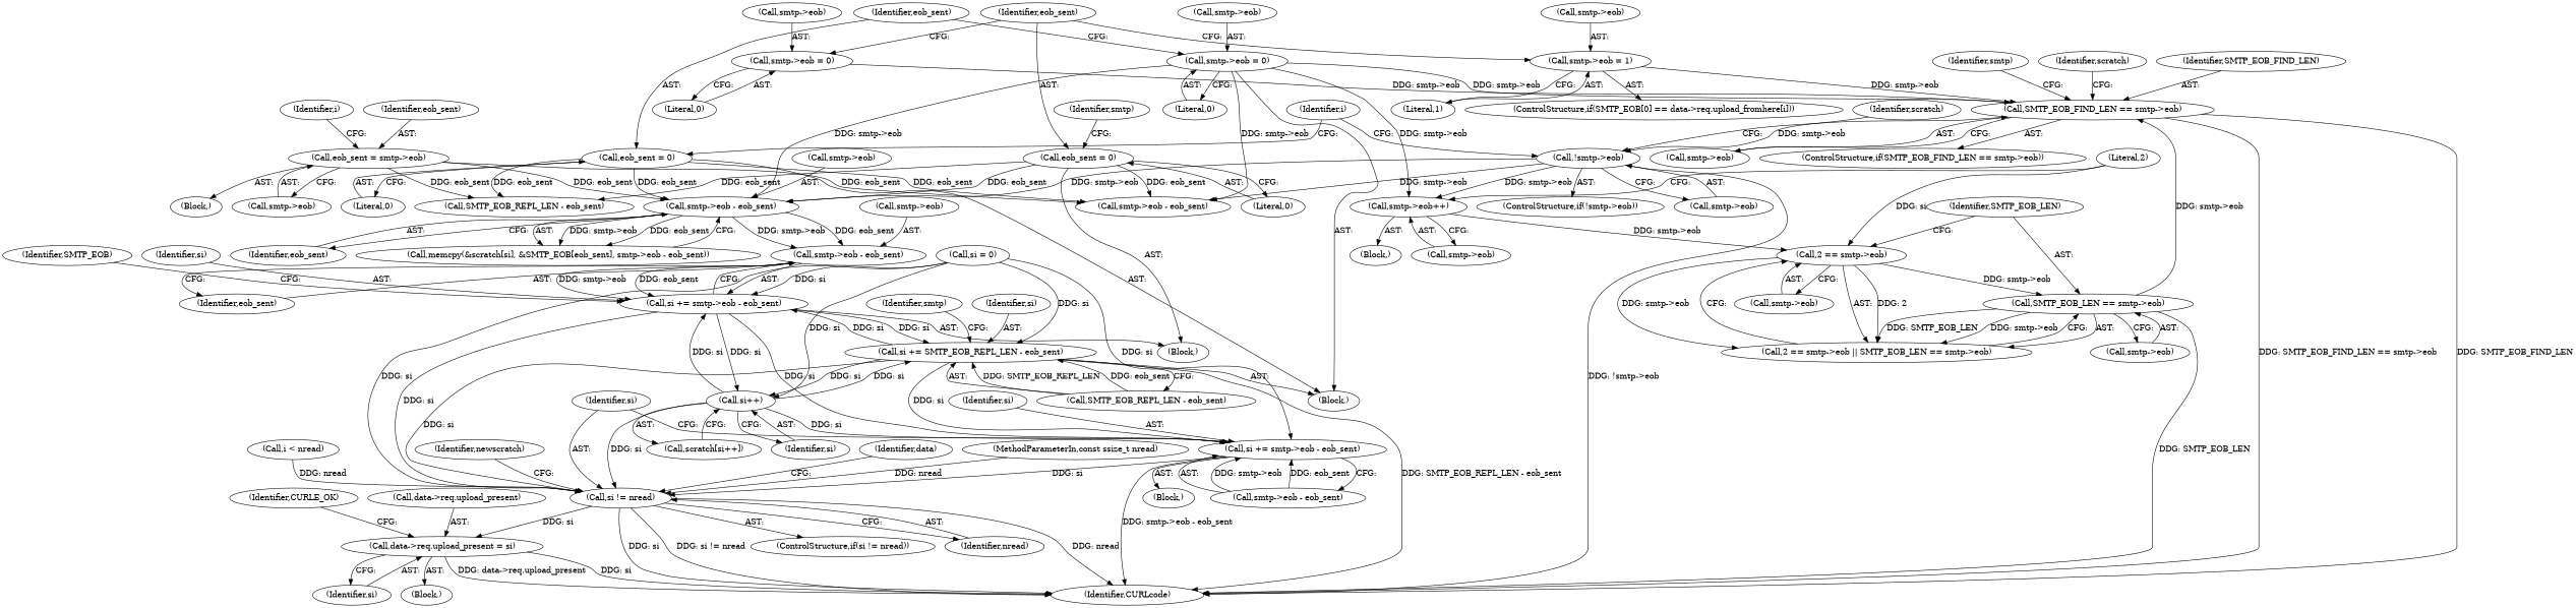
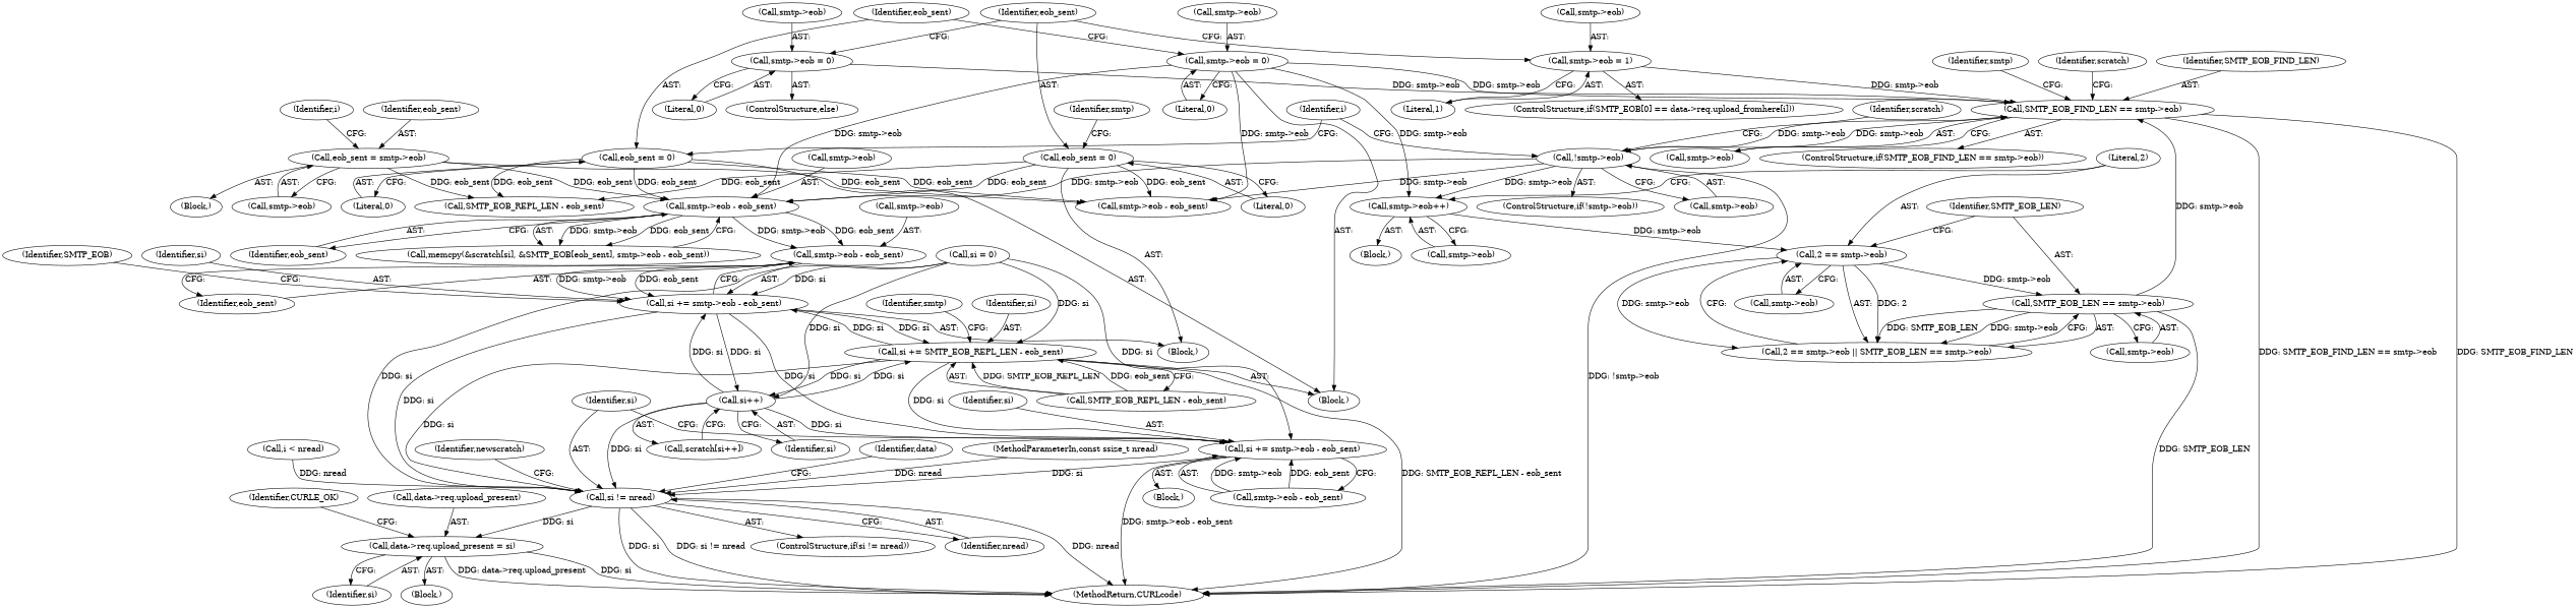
  digraph {
    n1 [label="(Call,smtp->eob - eob_sent)"]
    n2 [label="(Call,si += smtp->eob - eob_sent)"]
    n3 [label="(Identifier,eob_sent)"]
    n4 [label="(Block,)"]
    n5 [label="(Call,si += SMTP_EOB_REPL_LEN - eob_sent)"]
    n6 [label="(Call,si++)"]
    n7 [label="(Call,si += smtp->eob - eob_sent)"]
    n8 [label="(Call,si != nread)"]
    n9 [label="(Call,smtp->eob - eob_sent)"]
    n10 [label="(Identifier,eob_sent)"]
    n11 [label="(Call,memcpy(&scratch[si], &SMTP_EOB[eob_sent], smtp->eob - eob_sent))"]
    n12 [label="(Call,smtp->eob = 0)"]
    n13 [label="(Call,SMTP_EOB_FIND_LEN == smtp->eob)"]
    n14 [label="(Call,smtp->eob++)"]
    n15 [label="(Block,)"]
    n16 [label="(Call,smtp->eob - eob_sent)"]
    n17 [label="(Literal,0)"]
    n18 [label="(Call,!smtp->eob)"]
-   n19 [label="(Identifier,CURLcode)"]
+   n19 [label="(MethodReturn,CURLcode)"]
    n20 [label="(Call,smtp->eob)"]
    n21 [label="(ControlStructure,if(SMTP_EOB_FIND_LEN == smtp->eob))"]
    n22 [label="(Call,2 == smtp->eob)"]
    n23 [label="(Block,)"]
    n24 [label="(Call,smtp->eob)"]
    n25 [label="(ControlStructure,if(!smtp->eob))"]
    n26 [label="(Call,smtp->eob)"]
    n27 [label="(Call,smtp->eob = 0)"]
    n28 [label="(Literal,0)"]
+   n29 [label="(ControlStructure,else)"]
    n30 [label="(Call,SMTP_EOB_LEN == smtp->eob)"]
    n31 [label="(Call,2 == smtp->eob || SMTP_EOB_LEN == smtp->eob)"]
    n32 [label="(Call,smtp->eob)"]
    n33 [label="(Call,smtp->eob)"]
    n34 [label="(Call,smtp->eob = 1)"]
    n35 [label="(Literal,1)"]
    n36 [label="(ControlStructure,if(SMTP_EOB[0] == data->req.upload_fromhere[i]))"]
    n37 [label="(Call,eob_sent = smtp->eob)"]
    n38 [label="(Block,)"]
    n39 [label="(Call,SMTP_EOB_REPL_LEN - eob_sent)"]
    n40 [label="(Call,smtp->eob)"]
    n41 [label="(Call,eob_sent = 0)"]
    n42 [label="(Literal,0)"]
    n43 [label="(Call,eob_sent = 0)"]
    n44 [label="(Literal,0)"]
    n45 [label="(Call,SMTP_EOB_REPL_LEN - eob_sent)"]
    n46 [label="(Call,scratch[si++])"]
    n47 [label="(Identifier,si)"]
    n48 [label="(Block,)"]
    n49 [label="(Call,smtp->eob - eob_sent)"]
    n50 [label="(Call,data->req.upload_present = si)"]
    n51 [label="(ControlStructure,if(si != nread))"]
    n52 [label="(Identifier,nread)"]
    n53 [label="(Identifier,si)"]
    n54 [label="(Block,)"]
    n55 [label="(Identifier,SMTP_EOB)"]
    n56 [label="(Call,smtp->eob)"]
    n57 [label="(Identifier,scratch)"]
    n58 [label="(Identifier,si)"]
    n59 [label="(Identifier,data)"]
    n60 [label="(Identifier,CURLE_OK)"]
    n61 [label="(Identifier,eob_sent)"]
    n62 [label="(Identifier,SMTP_EOB_LEN)"]
    n63 [label="(MethodParameterIn,const ssize_t nread)"]
    n64 [label="(Call,data->req.upload_present)"]
    n65 [label="(Identifier,smtp)"]
    n66 [label="(Identifier,smtp)"]
    n67 [label="(Call,smtp->eob)"]
    n68 [label="(Call,smtp->eob)"]
    n69 [label="(Call,i < nread)"]
    n70 [label="(Literal,2)"]
    n71 [label="(Identifier,si)"]
    n72 [label="(Identifier,si)"]
    n73 [label="(Identifier,smtp)"]
    n74 [label="(Call,si = 0)"]
    n75 [label="(Identifier,si)"]
    n76 [label="(Identifier,eob_sent)"]
    n77 [label="(Identifier,i)"]
    n78 [label="(Call,smtp->eob)"]
    n79 [label="(Identifier,eob_sent)"]
    n80 [label="(Identifier,scratch)"]
    n81 [label="(Identifier,SMTP_EOB_FIND_LEN)"]
    n82 [label="(Call,smtp->eob)"]
    n83 [label="(Identifier,i)"]
    n84 [label="(Identifier,newscratch)"]
    n1 -> n2 [label="AST: "]
    n1 -> n2 [label="DDG: smtp->eob"]
    n1 -> n2 [label="DDG: eob_sent"]
    n1 -> n3 [label="CFG: "]
    n2 -> n1 [label="CFG: "]
    n2 -> n4 [label="AST: "]
    n2 -> n5 [label="DDG: si"]
    n2 -> n6 [label="DDG: si"]
    n2 -> n7 [label="DDG: si"]
    n2 -> n8 [label="DDG: si"]
    n3 -> n1 [label="AST: "]
    n5 -> n2 [label="DDG: si"]
    n5 -> n6 [label="DDG: si"]
    n5 -> n7 [label="DDG: si"]
    n5 -> n8 [label="DDG: si"]
    n5 -> n15 [label="AST: "]
    n5 -> n19 [label="DDG: SMTP_EOB_REPL_LEN - eob_sent"]
    n5 -> n45 [label="CFG: "]
    n6 -> n2 [label="DDG: si"]
    n6 -> n5 [label="DDG: si"]
    n6 -> n7 [label="DDG: si"]
    n6 -> n8 [label="DDG: si"]
    n6 -> n46 [label="AST: "]
    n6 -> n47 [label="CFG: "]
    n7 -> n8 [label="DDG: si"]
    n7 -> n19 [label="DDG: smtp->eob - eob_sent"]
    n7 -> n48 [label="AST: "]
    n7 -> n49 [label="CFG: "]
    n8 -> n19 [label="DDG: nread"]
    n8 -> n19 [label="DDG: si"]
    n8 -> n19 [label="DDG: si != nread"]
    n8 -> n50 [label="DDG: si"]
    n8 -> n51 [label="AST: "]
    n8 -> n52 [label="CFG: "]
    n9 -> n1 [label="DDG: smtp->eob"]
    n9 -> n1 [label="DDG: eob_sent"]
    n9 -> n10 [label="CFG: "]
    n9 -> n11 [label="AST: "]
    n9 -> n11 [label="DDG: smtp->eob"]
    n9 -> n11 [label="DDG: eob_sent"]
    n10 -> n9 [label="AST: "]
    n11 -> n9 [label="CFG: "]
    n12 -> n9 [label="DDG: smtp->eob"]
    n12 -> n13 [label="DDG: smtp->eob"]
    n12 -> n14 [label="DDG: smtp->eob"]
    n12 -> n15 [label="AST: "]
    n12 -> n16 [label="DDG: smtp->eob"]
    n12 -> n17 [label="CFG: "]
    n13 -> n18 [label="DDG: smtp->eob"]
    n13 -> n19 [label="DDG: SMTP_EOB_FIND_LEN == smtp->eob"]
    n13 -> n19 [label="DDG: SMTP_EOB_FIND_LEN"]
    n13 -> n20 [label="CFG: "]
    n13 -> n21 [label="AST: "]
    n14 -> n22 [label="DDG: smtp->eob"]
    n14 -> n23 [label="AST: "]
    n14 -> n24 [label="CFG: "]
    n17 -> n12 [label="AST: "]
    n18 -> n9 [label="DDG: smtp->eob"]
+   n18 -> n13 [label="DDG: smtp->eob"]
    n18 -> n14 [label="DDG: smtp->eob"]
    n18 -> n16 [label="DDG: smtp->eob"]
    n18 -> n19 [label="DDG: !smtp->eob"]
    n18 -> n25 [label="AST: "]
    n18 -> n26 [label="CFG: "]
    n20 -> n13 [label="AST: "]
    n22 -> n30 [label="DDG: smtp->eob"]
    n22 -> n31 [label="AST: "]
    n22 -> n31 [label="DDG: 2"]
    n22 -> n31 [label="DDG: smtp->eob"]
    n22 -> n32 [label="CFG: "]
    n24 -> n14 [label="AST: "]
    n26 -> n18 [label="AST: "]
    n27 -> n13 [label="DDG: smtp->eob"]
    n27 -> n28 [label="CFG: "]
+   n27 -> n29 [label="AST: "]
    n28 -> n27 [label="AST: "]
    n30 -> n13 [label="DDG: smtp->eob"]
    n30 -> n19 [label="DDG: SMTP_EOB_LEN"]
    n30 -> n31 [label="AST: "]
    n30 -> n31 [label="DDG: SMTP_EOB_LEN"]
    n30 -> n31 [label="DDG: smtp->eob"]
    n30 -> n33 [label="CFG: "]
    n31 -> n22 [label="CFG: "]
    n31 -> n30 [label="CFG: "]
    n32 -> n22 [label="AST: "]
    n33 -> n30 [label="AST: "]
    n34 -> n13 [label="DDG: smtp->eob"]
    n34 -> n35 [label="CFG: "]
    n34 -> n36 [label="AST: "]
    n35 -> n34 [label="AST: "]
    n37 -> n9 [label="DDG: eob_sent"]
    n37 -> n16 [label="DDG: eob_sent"]
    n37 -> n38 [label="AST: "]
    n37 -> n39 [label="DDG: eob_sent"]
    n37 -> n40 [label="CFG: "]
    n40 -> n37 [label="AST: "]
    n41 -> n9 [label="DDG: eob_sent"]
    n41 -> n15 [label="AST: "]
    n41 -> n16 [label="DDG: eob_sent"]
    n41 -> n39 [label="DDG: eob_sent"]
    n41 -> n42 [label="CFG: "]
    n42 -> n41 [label="AST: "]
    n43 -> n4 [label="AST: "]
    n43 -> n9 [label="DDG: eob_sent"]
    n43 -> n16 [label="DDG: eob_sent"]
    n43 -> n39 [label="DDG: eob_sent"]
    n43 -> n44 [label="CFG: "]
    n44 -> n43 [label="AST: "]
    n45 -> n5 [label="AST: "]
    n45 -> n5 [label="DDG: SMTP_EOB_REPL_LEN"]
    n45 -> n5 [label="DDG: eob_sent"]
    n46 -> n6 [label="CFG: "]
    n47 -> n6 [label="AST: "]
    n49 -> n7 [label="AST: "]
    n49 -> n7 [label="DDG: smtp->eob"]
    n49 -> n7 [label="DDG: eob_sent"]
    n50 -> n19 [label="DDG: si"]
    n50 -> n19 [label="DDG: data->req.upload_present"]
    n50 -> n53 [label="CFG: "]
    n50 -> n54 [label="AST: "]
    n52 -> n8 [label="AST: "]
    n53 -> n50 [label="AST: "]
    n55 -> n2 [label="CFG: "]
    n56 -> n12 [label="AST: "]
    n57 -> n18 [label="CFG: "]
    n58 -> n7 [label="CFG: "]
    n58 -> n8 [label="AST: "]
    n59 -> n8 [label="CFG: "]
    n60 -> n50 [label="CFG: "]
    n61 -> n12 [label="CFG: "]
    n61 -> n41 [label="AST: "]
    n62 -> n22 [label="CFG: "]
    n62 -> n30 [label="AST: "]
    n63 -> n8 [label="DDG: nread"]
    n64 -> n50 [label="AST: "]
    n65 -> n13 [label="CFG: "]
    n66 -> n5 [label="CFG: "]
    n67 -> n27 [label="AST: "]
    n68 -> n9 [label="AST: "]
    n69 -> n8 [label="DDG: nread"]
    n70 -> n14 [label="CFG: "]
-   n70 -> n22 [label="DDG: si"]
+   n70 -> n22 [label="AST: "]
    n71 -> n2 [label="AST: "]
    n72 -> n5 [label="AST: "]
    n73 -> n43 [label="CFG: "]
    n74 -> n2 [label="DDG: si"]
    n74 -> n5 [label="DDG: si"]
    n74 -> n6 [label="DDG: si"]
    n74 -> n7 [label="DDG: si"]
    n74 -> n8 [label="DDG: si"]
    n75 -> n7 [label="AST: "]
    n76 -> n27 [label="CFG: "]
    n76 -> n34 [label="CFG: "]
    n76 -> n43 [label="AST: "]
    n77 -> n37 [label="CFG: "]
    n78 -> n34 [label="AST: "]
    n79 -> n37 [label="AST: "]
    n80 -> n13 [label="CFG: "]
    n81 -> n13 [label="AST: "]
    n82 -> n1 [label="AST: "]
    n83 -> n18 [label="CFG: "]
    n83 -> n41 [label="CFG: "]
    n84 -> n8 [label="CFG: "]
  }
